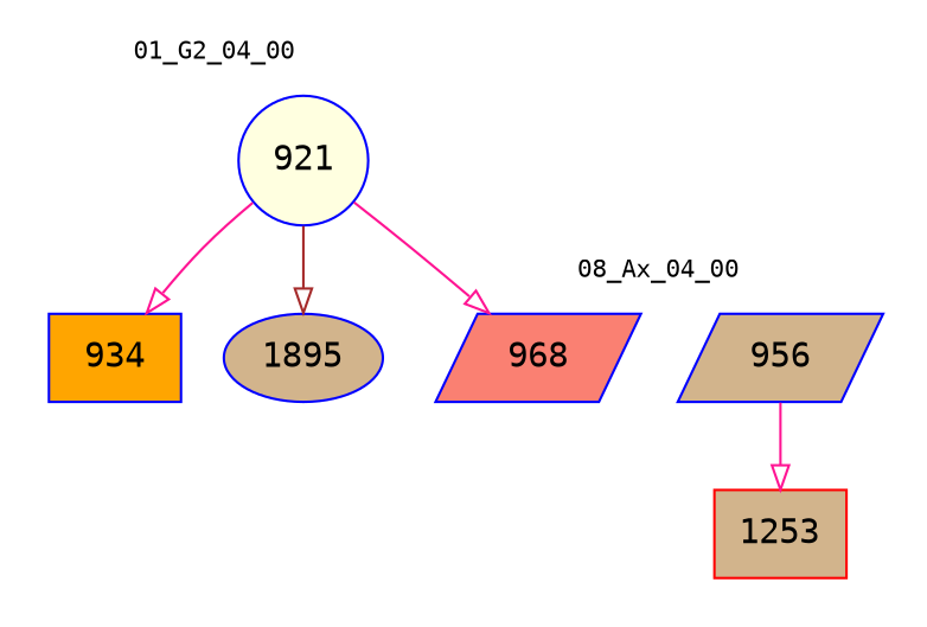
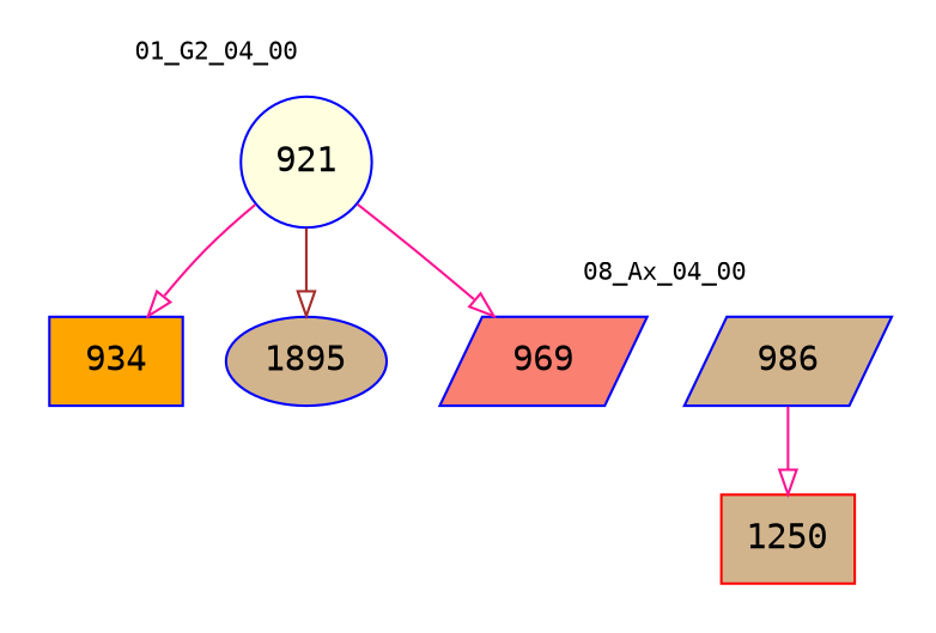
  digraph {
    fontname="DejaVu Sans Mono"
    node [color=blue fillcolor=tan fontname="DejaVu Sans Mono" shape=parallelogram style=filled]
    edge [arrowhead=onormal color=deeppink fontname="DejaVu Sans Mono"]
-   n1 [label=956]
-   n2 [fillcolor=salmon label=968]
-   n3 [color=red label=1253 shape=box]
+   n1 [label=986]
+   n2 [fillcolor=salmon label=969]
+   n3 [color=red label=1250 shape=box]
    n4 [fillcolor=lightyellow label=921 shape=circle]
    n5 [fillcolor=orange label=934 shape=box]
    n6 [label=1895 shape=ellipse]
    subgraph cluster_1 {
      color=white
      fontsize=10
      label="08_Ax_04_00"
      n1
      n2
      n3
    }
    subgraph cluster_2 {
      color=white
      fontsize=10
      label="01_G2_04_00"
      n4
      n5
      n6
    }
    n1 -> n3
    n4 -> n2
    n4 -> n5
    n4 -> n6 [color=brown]
  }
